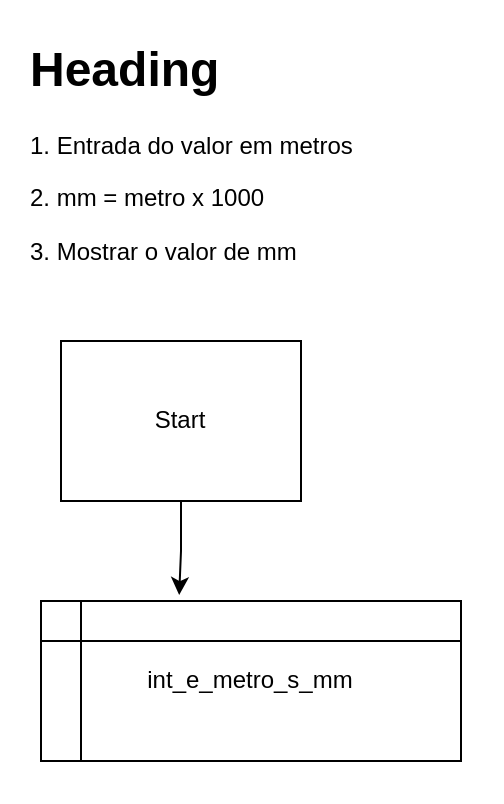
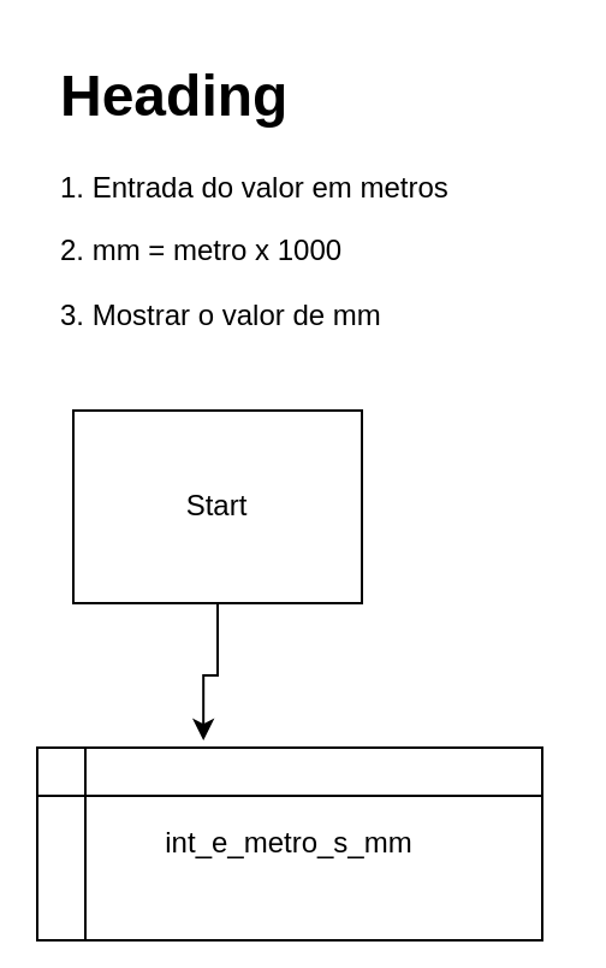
  <mxCell id="0" />
  <mxCell id="1" parent="0" />
- <mxCell id="2" value="&lt;h1&gt;Heading&lt;/h1&gt;&lt;p&gt;1. Entrada do valor em metros&amp;nbsp;&lt;/p&gt;&lt;p&gt;2. mm = metro x 1000&lt;/p&gt;&lt;p&gt;3. Mostrar o valor de mm&amp;nbsp;&lt;/p&gt;" style="text;html=1;strokeColor=none;fillColor=none;spacing=5;spacingTop=-20;whiteSpace=wrap;overflow=hidden;rounded=0;" vertex="1" parent="1"><mxGeometry x="10" y="15" width="190" height="120" as="geometry" /></mxCell>
+ <mxCell id="2" value="&lt;h1&gt;Heading&lt;/h1&gt;&lt;p&gt;1. Entrada do valor em metros&amp;nbsp;&lt;/p&gt;&lt;p&gt;2. mm = metro x 1000&lt;/p&gt;&lt;p&gt;3. Mostrar o valor de mm&amp;nbsp;&lt;/p&gt;" style="text;html=1;strokeColor=none;fillColor=none;spacing=5;spacingTop=-20;whiteSpace=wrap;overflow=hidden;rounded=0;" vertex="1" parent="1"><mxGeometry x="20" y="20" width="190" height="120" as="geometry" /></mxCell>
  <mxCell id="3" style="edgeStyle=orthogonalEdgeStyle;rounded=0;orthogonalLoop=1;jettySize=auto;html=1;exitX=0.5;exitY=1;exitDx=0;exitDy=0;entryX=0.329;entryY=-0.037;entryDx=0;entryDy=0;entryPerimeter=0;" edge="1" parent="1" source="4" target="5"><mxGeometry relative="1" as="geometry" /></mxCell>
  <mxCell id="4" value="Start" style="whiteSpace=wrap;html=1;rounded=0;" vertex="1" parent="1"><mxGeometry x="30" y="170" width="120" height="80" as="geometry" /></mxCell>
- <mxCell id="5" value="int_e_metro_s_mm" style="shape=internalStorage;whiteSpace=wrap;html=1;backgroundOutline=1;" vertex="1" parent="1"><mxGeometry x="20" y="300" width="210" height="80" as="geometry" /></mxCell>
+ <mxCell id="5" value="int_e_metro_s_mm" style="shape=internalStorage;whiteSpace=wrap;html=1;backgroundOutline=1;" vertex="1" parent="1"><mxGeometry x="15" y="310" width="210" height="80" as="geometry" /></mxCell>
